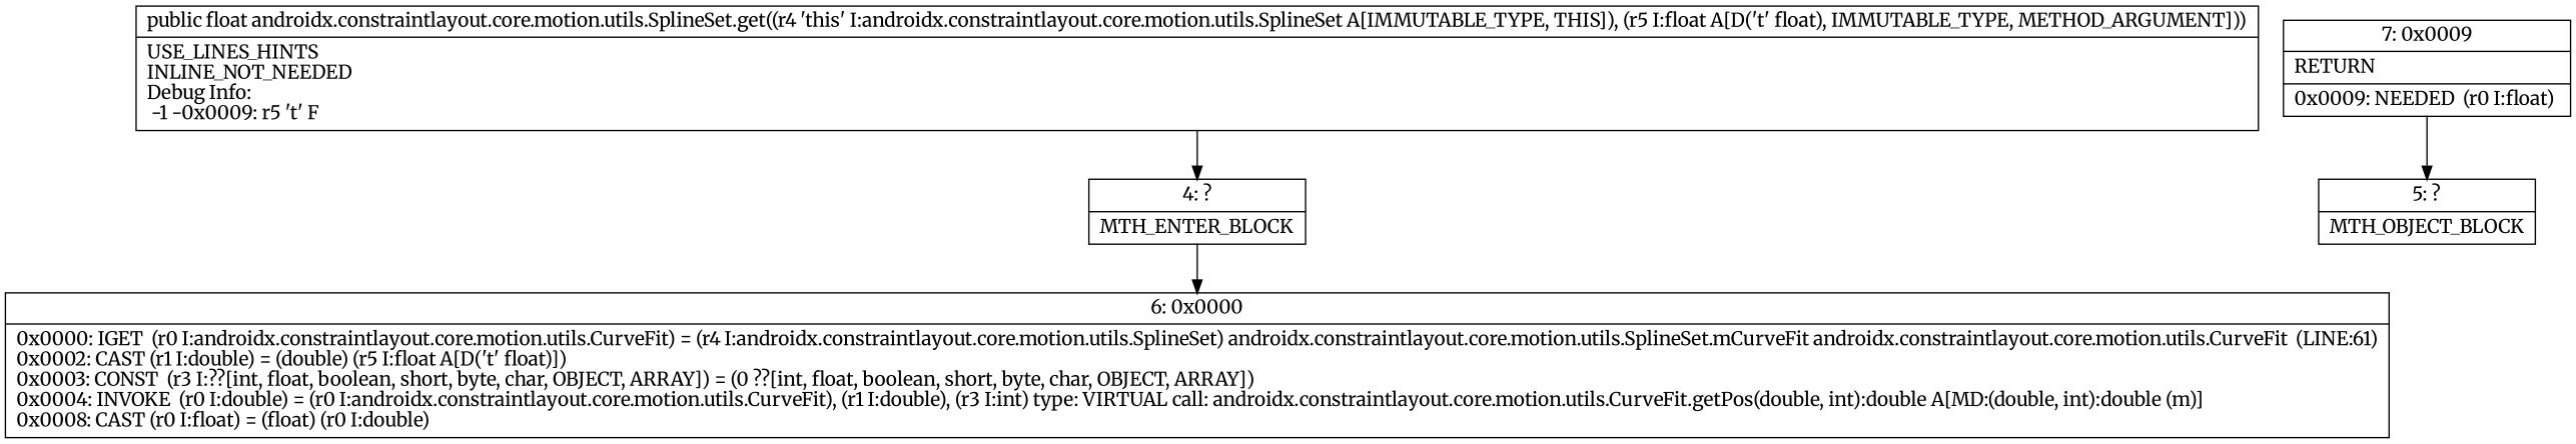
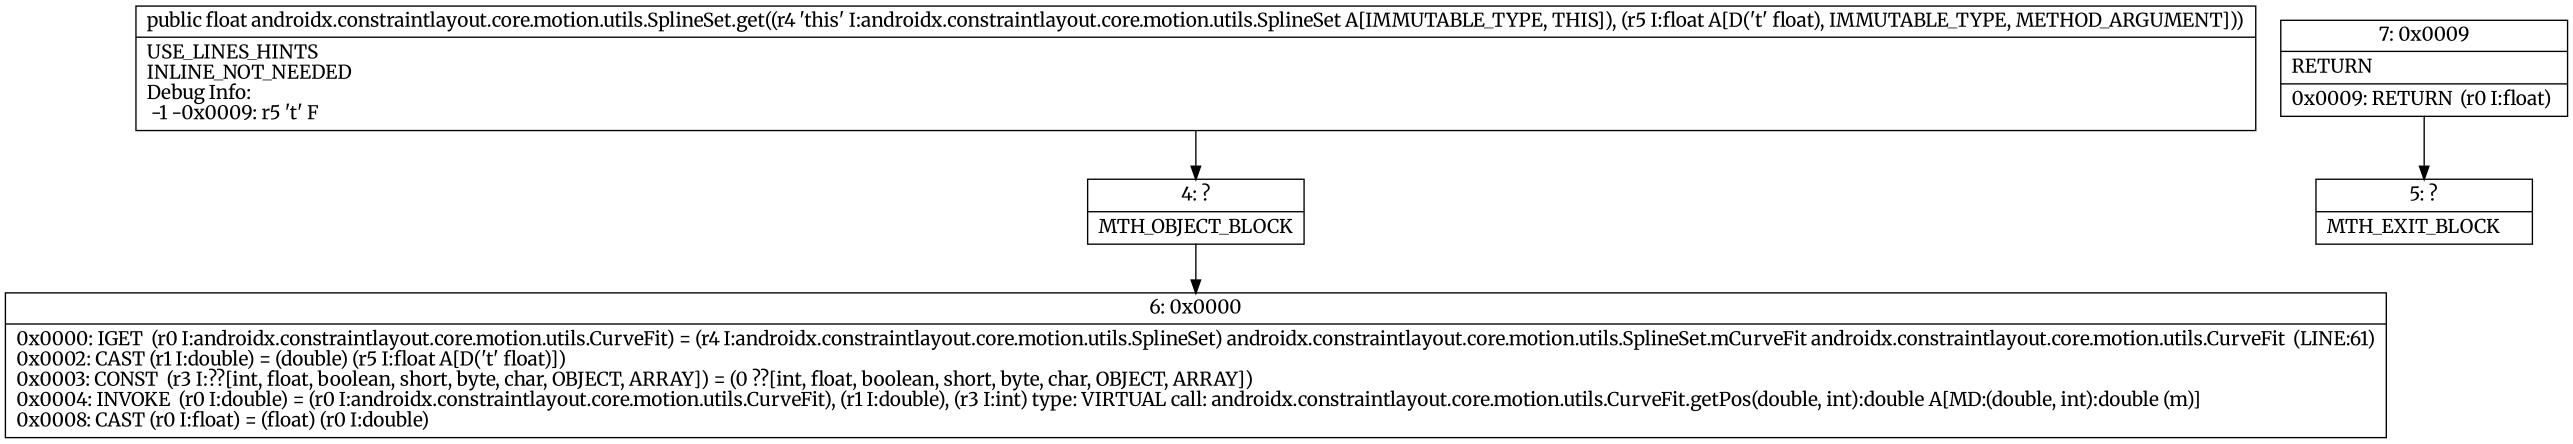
  digraph {
    fontname=Merriweather
    node [fontname=Merriweather shape=record]
    edge [fontname=Merriweather]
-   n1 [label="{4\:\ ?|MTH_ENTER_BLOCK\l}"]
+   n1 [label="{4\:\ ?|MTH_OBJECT_BLOCK\l}"]
    n2 [label="{6\:\ 0x0000|0x0000: IGET  (r0 I:androidx.constraintlayout.core.motion.utils.CurveFit) = (r4 I:androidx.constraintlayout.core.motion.utils.SplineSet) androidx.constraintlayout.core.motion.utils.SplineSet.mCurveFit androidx.constraintlayout.core.motion.utils.CurveFit  (LINE:61)\l0x0002: CAST (r1 I:double) = (double) (r5 I:float A[D('t' float)]) \l0x0003: CONST  (r3 I:??[int, float, boolean, short, byte, char, OBJECT, ARRAY]) = (0 ??[int, float, boolean, short, byte, char, OBJECT, ARRAY]) \l0x0004: INVOKE  (r0 I:double) = (r0 I:androidx.constraintlayout.core.motion.utils.CurveFit), (r1 I:double), (r3 I:int) type: VIRTUAL call: androidx.constraintlayout.core.motion.utils.CurveFit.getPos(double, int):double A[MD:(double, int):double (m)]\l0x0008: CAST (r0 I:float) = (float) (r0 I:double) \l}"]
-   n3 [label="{7\:\ 0x0009|RETURN\l|0x0009: NEEDED  (r0 I:float) \l}"]
-   n4 [label="{5\:\ ?|MTH_OBJECT_BLOCK\l}"]
+   n3 [label="{7\:\ 0x0009|RETURN\l|0x0009: RETURN  (r0 I:float) \l}"]
+   n4 [label="{5\:\ ?|MTH_EXIT_BLOCK\l}"]
    n5 [label="{public float androidx.constraintlayout.core.motion.utils.SplineSet.get((r4 'this' I:androidx.constraintlayout.core.motion.utils.SplineSet A[IMMUTABLE_TYPE, THIS]), (r5 I:float A[D('t' float), IMMUTABLE_TYPE, METHOD_ARGUMENT]))  | USE_LINES_HINTS\lINLINE_NOT_NEEDED\lDebug Info:\l  \-1 \-0x0009: r5 't' F\l}"]
    n1 -> n2
    n3 -> n4
    n5 -> n1
  }
